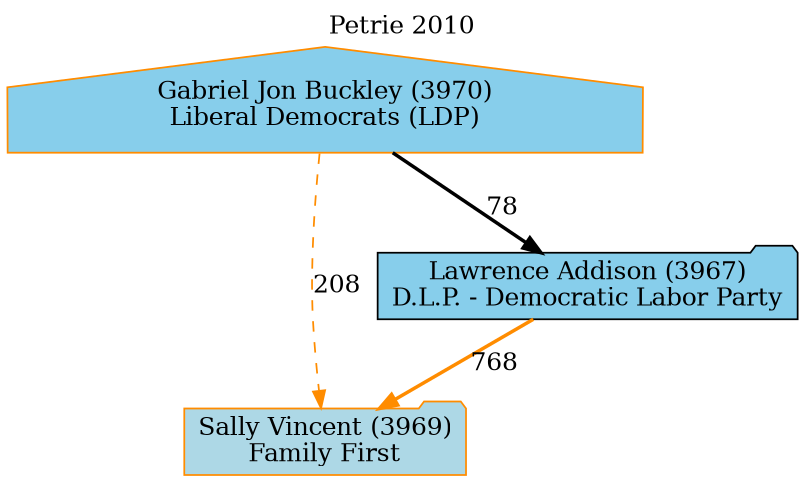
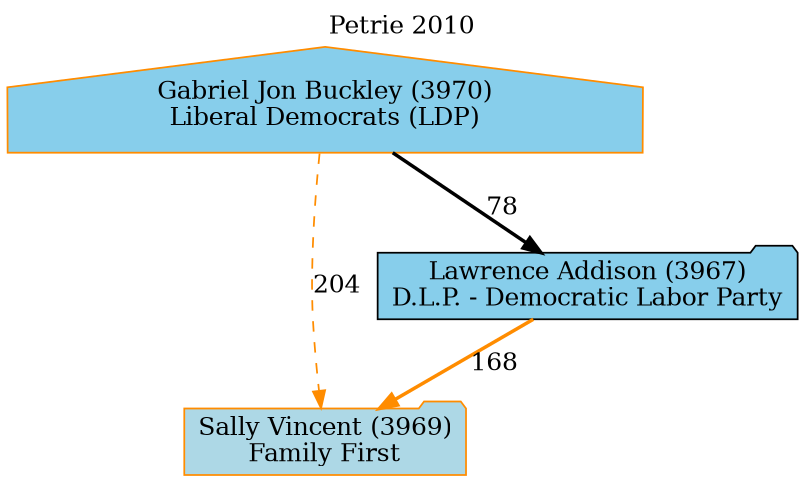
  digraph {
    label="Petrie 2010"
    labelloc=t
    mclimit=10
    node [color=darkorange fillcolor=skyblue shape=folder style=filled]
    edge [color=darkorange style=bold]
    n1 [fillcolor=lightblue label="Sally Vincent (3969)\nFamily First"]
    n2 [label="Gabriel Jon Buckley (3970)\nLiberal Democrats (LDP)" shape=house]
    n3 [color=black label="Lawrence Addison (3967)\nD.L.P. - Democratic Labor Party"]
-   n2 -> n1 [label=208 style=dashed]
+   n2 -> n1 [label=204 style=dashed]
    n2 -> n3 [color=black label=78]
-   n3 -> n1 [label=768]
+   n3 -> n1 [label=168]
  }
